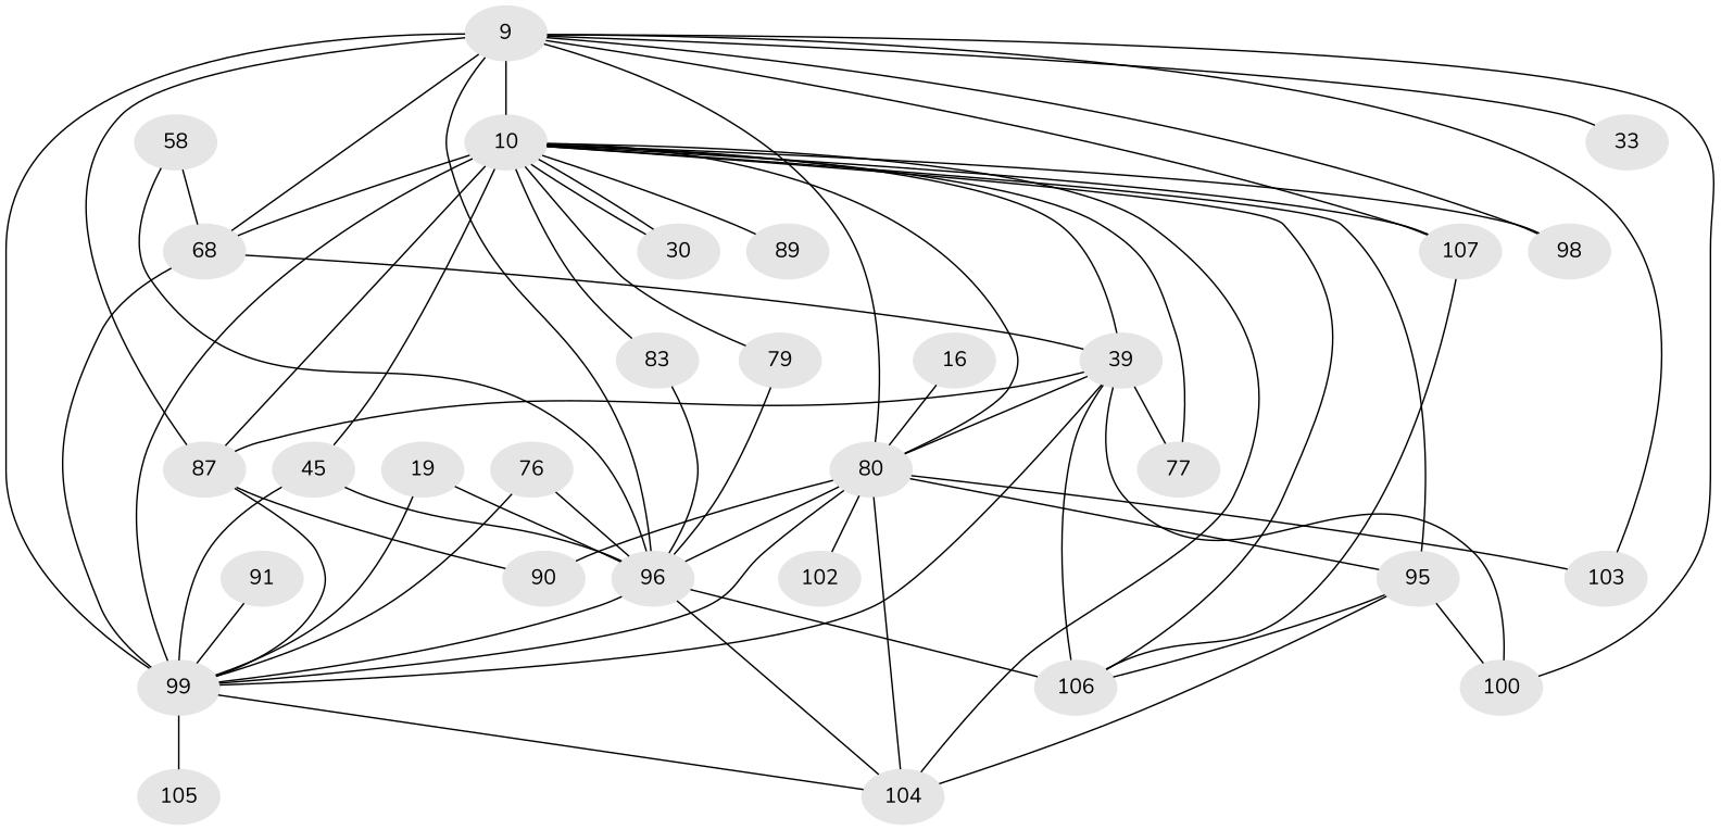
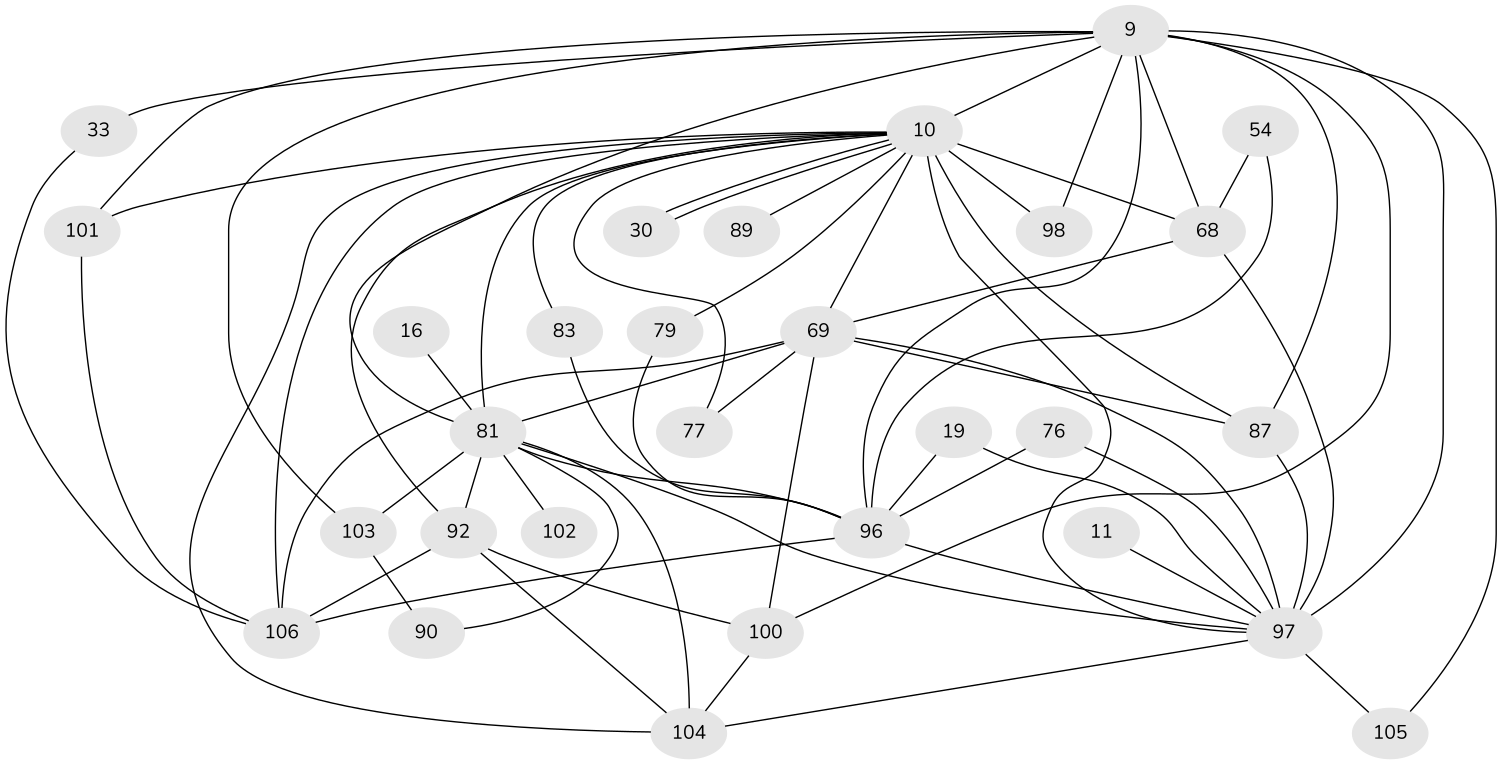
  graph {
    fontname=Nunito
    node [color=gray90 fontname=Nunito style=filled]
    edge [fontname=Nunito]
    9 [super="+5+8"]
    10 [super="+4"]
    33
    68 [super="+32+64+37"]
-   80 [super="+63+31+6"]
+   80 [super="+63+31+6" label=81]
    96 [super="+85+70"]
-   97 [super="+59+52+72+92+24" label=99]
+   97 [super="+59+52+72+92+24"]
    98
    100 [super="+78"]
-   101 [super="+99" label=107]
+   101 [super="+99"]
    103
    105
    87 [super="+73+84"]
    30
-   45 [super="+35"]
-   69 [super="+43+67+39+54" label=39]
+   69 [super="+43+67+39+54"]
    77
    79
    83
    89
-   95 [super="+86"]
+   95 [super="+86" label=92]
    104 [super="+66+75"]
    106 [super="+38+51+94+93"]
    102 [super="+20"]
    90
-   91
+   91 [label=11]
    16
    19
-   58
+   58 [label=54]
    76
    9 -- 10 [weight=8]
    9 -- 33 [weight=2]
    9 -- 68 [weight=2]
    9 -- 80 [weight=10]
    9 -- 96 [weight=8]
    9 -- 97 [weight=11]
    9 -- 98
    9 -- 100
    9 -- 101
    9 -- 103
+   9 -- 105
    9 -- 87
    10 -- 68 [weight=6]
    10 -- 80 [weight=4]
    10 -- 97 [weight=6]
    10 -- 98
    10 -- 101 [weight=3]
    10 -- 87 [weight=3]
    10 -- 30
    10 -- 30
-   10 -- 45
    10 -- 69
    10 -- 77
    10 -- 79
    10 -- 83
    10 -- 89
    10 -- 95 [weight=2]
    10 -- 104
    10 -- 106 [weight=2]
+   33 -- 106
    68 -- 97 [weight=2]
    68 -- 69
    80 -- 96 [weight=2]
    80 -- 97 [weight=7]
    80 -- 103
    80 -- 95 [weight=4]
    80 -- 104
    80 -- 102
    80 -- 90
    96 -- 97
-   96 -- 104
+   100 -- 104
    96 -- 106 [weight=4]
    97 -- 105
    97 -- 104 [weight=2]
    101 -- 106 [weight=2]
    87 -- 97 [weight=3]
-   87 -- 90
-   45 -- 96
-   45 -- 97
+   103 -- 90
    69 -- 80 [weight=5]
    69 -- 97 [weight=3]
    69 -- 100
    69 -- 87
    69 -- 77
    69 -- 106 [weight=5]
    79 -- 96
    83 -- 96
    95 -- 100
    95 -- 104 [weight=2]
    95 -- 106
    91 -- 97
    16 -- 80 [weight=2]
    19 -- 96
    19 -- 97
    58 -- 68
    58 -- 96
    76 -- 96
    76 -- 97
  }
